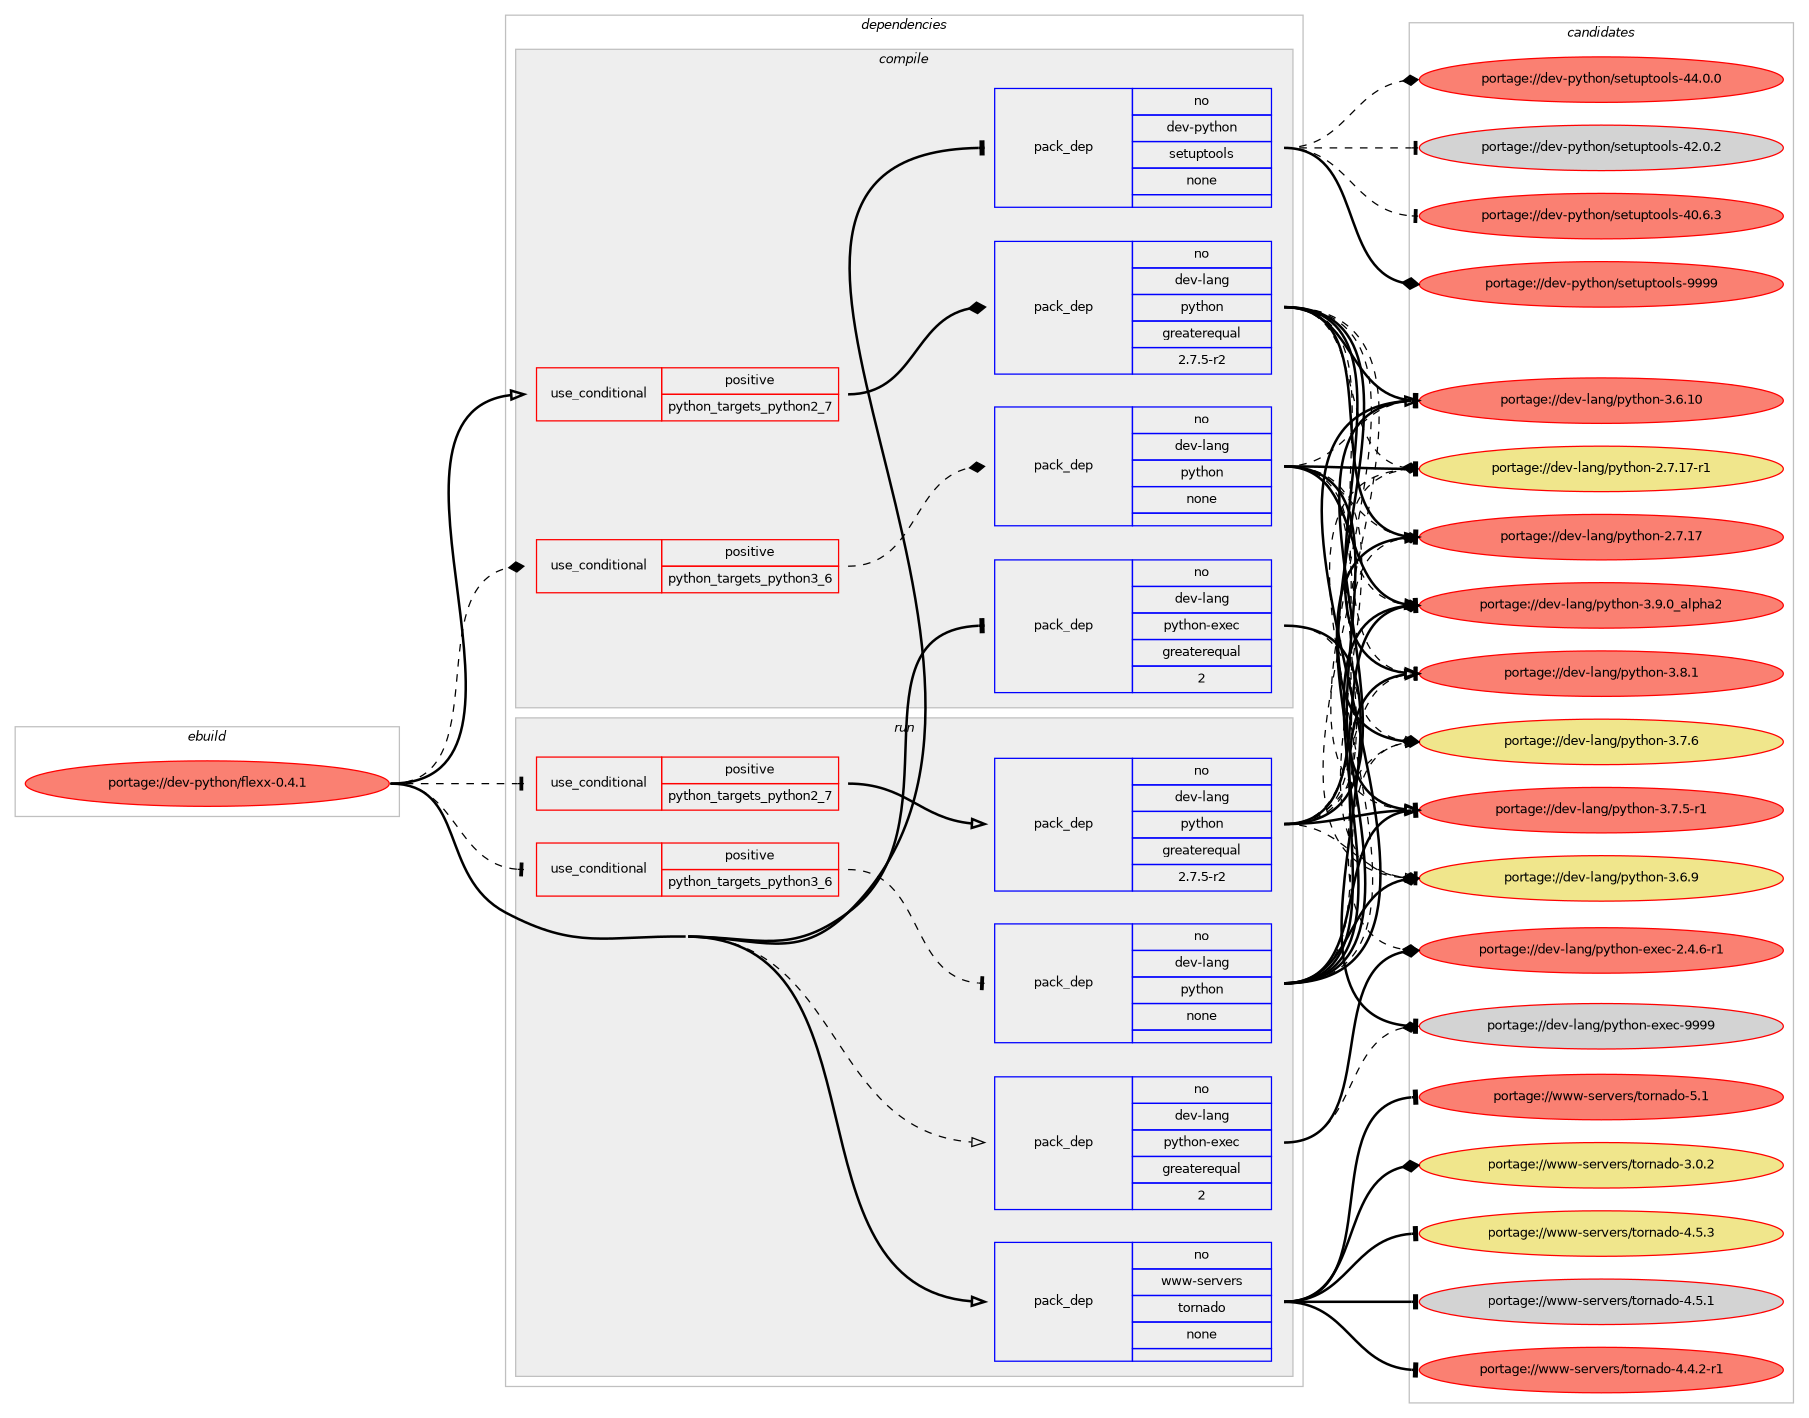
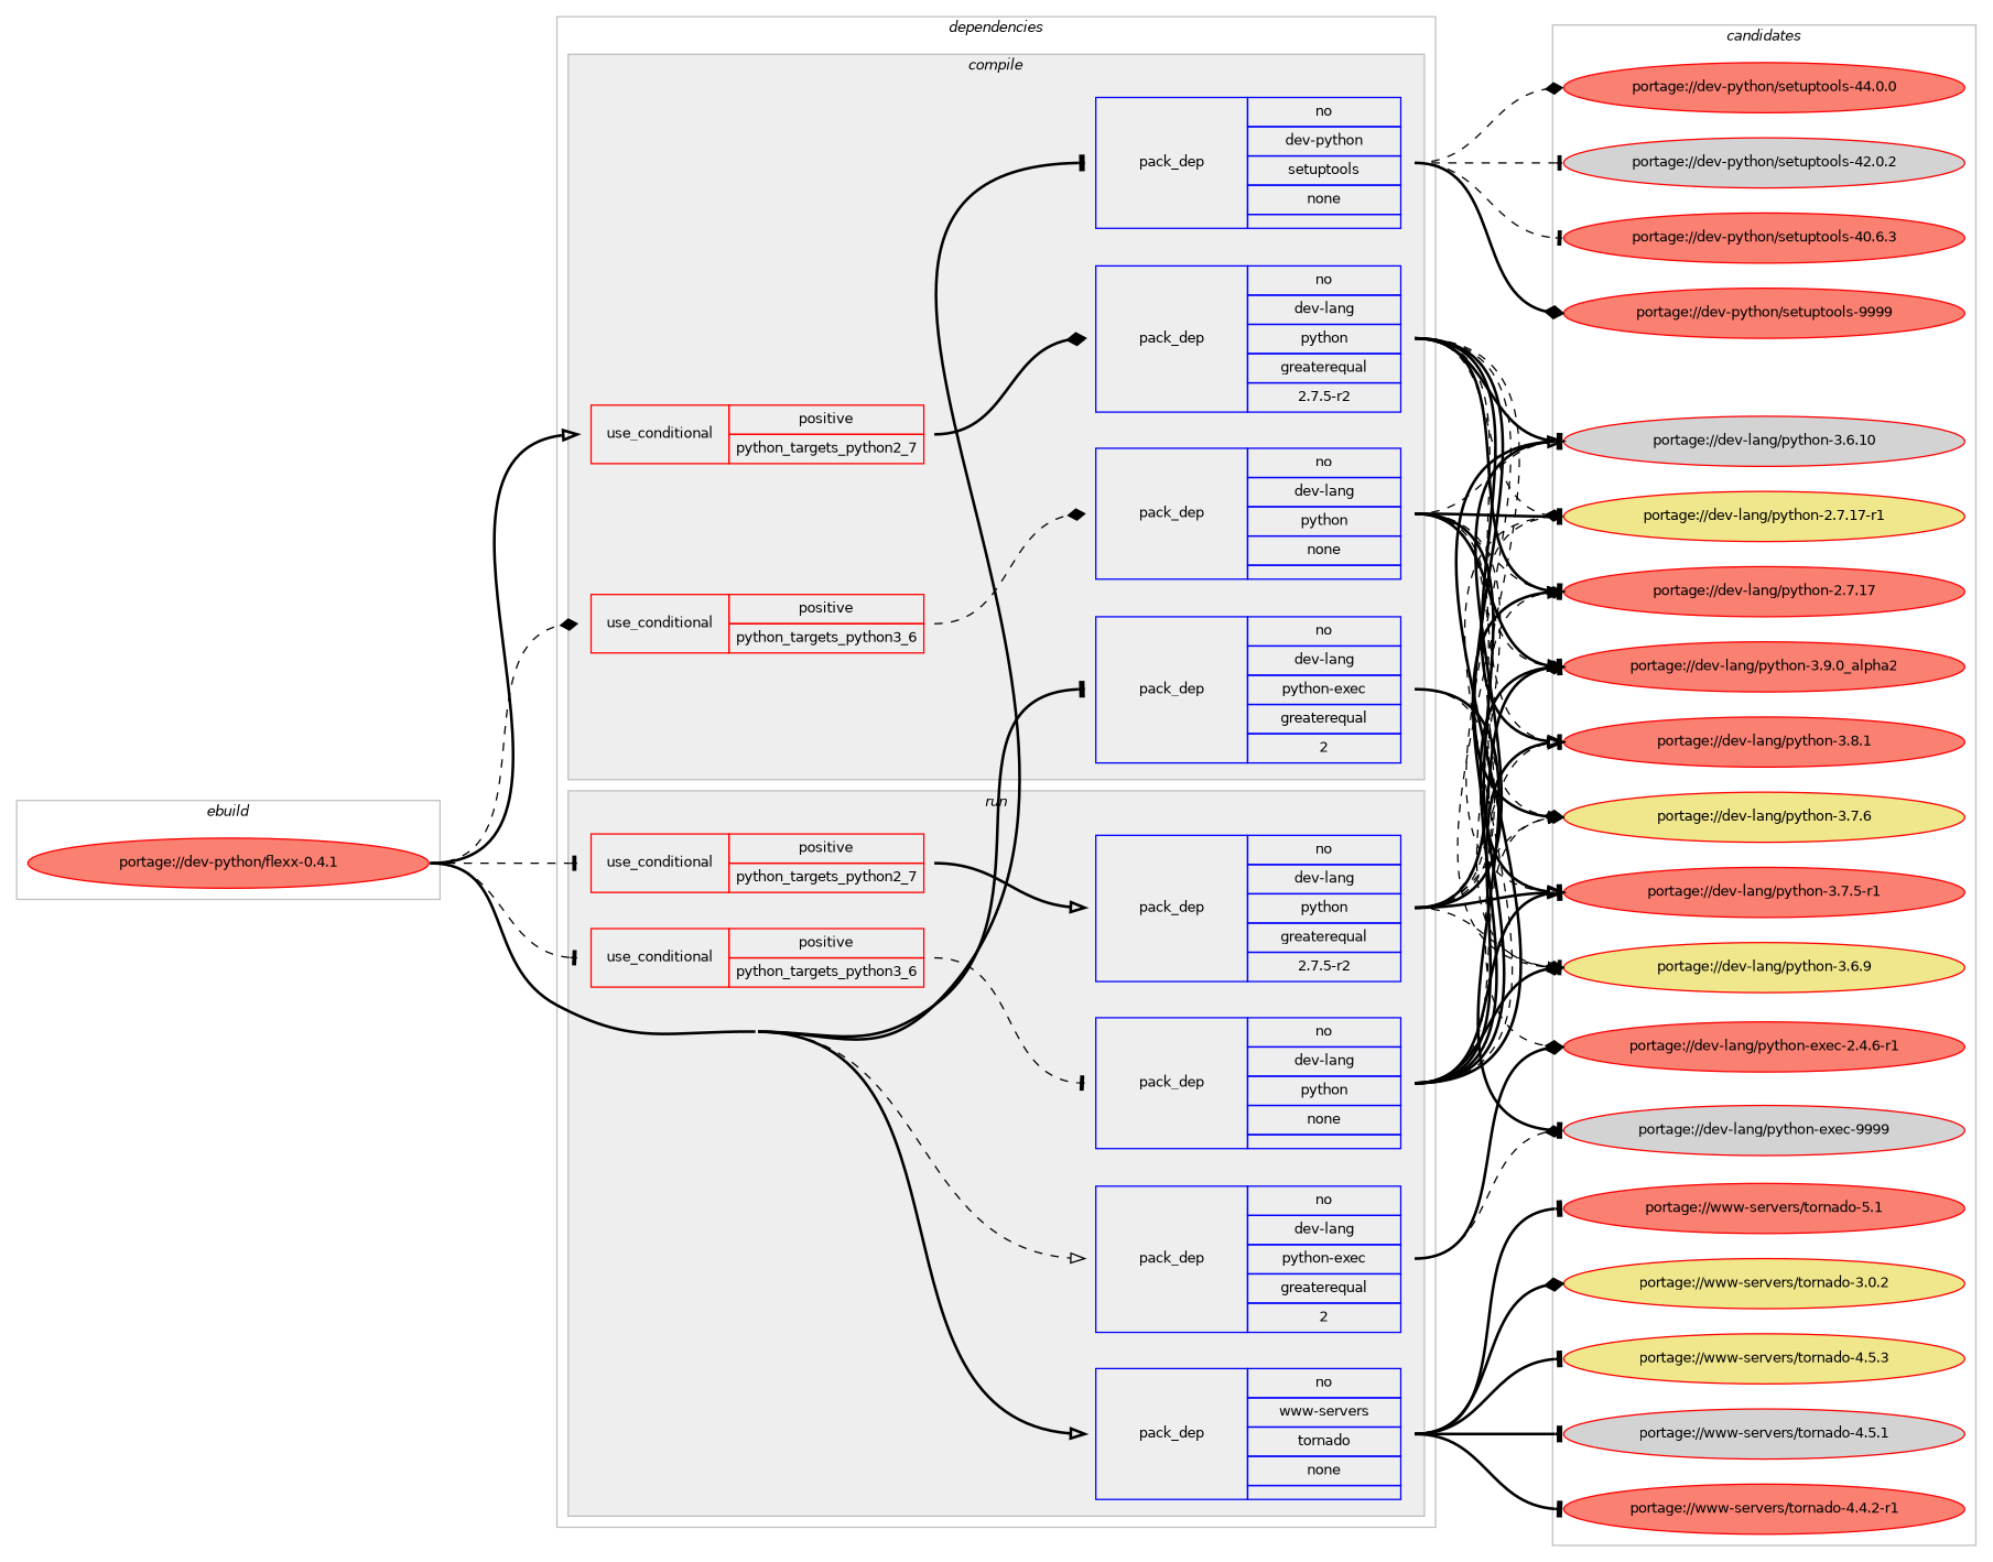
  digraph {
    compound=true
    concentrate=true
    fontname=Helvetica
    fontsize=10
    newrank=true
    rankdir=LR
    ranksep=1.5
    node [color=red fontname=Helvetica fontsize=10 style=filled]
    edge [arrowhead=tee headport=w style=bold tailport=e weight=100]
    n1 [fillcolor=salmon label="portage://dev-python/flexx-0.4.1" width=4]
    n2 [color=blue label=<<TABLE BORDER="0" CELLBORDER="1" CELLSPACING="0" CELLPADDING="4" WIDTH="220"><TR><TD ROWSPAN="6" CELLPADDING="30">pack_dep</TD></TR><TR><TD WIDTH="110">no</TD></TR><TR><TD>dev-lang</TD></TR><TR><TD>python</TD></TR><TR><TD>greaterequal</TD></TR><TR><TD>2.7.5-r2</TD></TR></TABLE>> shape=none style=""]
    n3 [label=<<TABLE BORDER="0" CELLBORDER="1" CELLSPACING="0" CELLPADDING="4"><TR><TD ROWSPAN="3" CELLPADDING="10">use_conditional</TD></TR><TR><TD>positive</TD></TR><TR><TD>python_targets_python2_7</TD></TR></TABLE>> shape=none style=""]
    n4 [color=blue label=<<TABLE BORDER="0" CELLBORDER="1" CELLSPACING="0" CELLPADDING="4" WIDTH="220"><TR><TD ROWSPAN="6" CELLPADDING="30">pack_dep</TD></TR><TR><TD WIDTH="110">no</TD></TR><TR><TD>dev-lang</TD></TR><TR><TD>python</TD></TR><TR><TD>none</TD></TR><TR><TD></TD></TR></TABLE>> shape=none style=""]
    n5 [label=<<TABLE BORDER="0" CELLBORDER="1" CELLSPACING="0" CELLPADDING="4"><TR><TD ROWSPAN="3" CELLPADDING="10">use_conditional</TD></TR><TR><TD>positive</TD></TR><TR><TD>python_targets_python3_6</TD></TR></TABLE>> shape=none style=""]
    n6 [color=blue label=<<TABLE BORDER="0" CELLBORDER="1" CELLSPACING="0" CELLPADDING="4" WIDTH="220"><TR><TD ROWSPAN="6" CELLPADDING="30">pack_dep</TD></TR><TR><TD WIDTH="110">no</TD></TR><TR><TD>dev-lang</TD></TR><TR><TD>python-exec</TD></TR><TR><TD>greaterequal</TD></TR><TR><TD>2</TD></TR></TABLE>> shape=none style=""]
    n7 [color=blue label=<<TABLE BORDER="0" CELLBORDER="1" CELLSPACING="0" CELLPADDING="4" WIDTH="220"><TR><TD ROWSPAN="6" CELLPADDING="30">pack_dep</TD></TR><TR><TD WIDTH="110">no</TD></TR><TR><TD>dev-python</TD></TR><TR><TD>setuptools</TD></TR><TR><TD>none</TD></TR><TR><TD></TD></TR></TABLE>> shape=none style=""]
    n8 [color=blue label=<<TABLE BORDER="0" CELLBORDER="1" CELLSPACING="0" CELLPADDING="4" WIDTH="220"><TR><TD ROWSPAN="6" CELLPADDING="30">pack_dep</TD></TR><TR><TD WIDTH="110">no</TD></TR><TR><TD>dev-lang</TD></TR><TR><TD>python</TD></TR><TR><TD>greaterequal</TD></TR><TR><TD>2.7.5-r2</TD></TR></TABLE>> shape=none style=""]
    n9 [label=<<TABLE BORDER="0" CELLBORDER="1" CELLSPACING="0" CELLPADDING="4"><TR><TD ROWSPAN="3" CELLPADDING="10">use_conditional</TD></TR><TR><TD>positive</TD></TR><TR><TD>python_targets_python2_7</TD></TR></TABLE>> shape=none style=""]
    n10 [color=blue label=<<TABLE BORDER="0" CELLBORDER="1" CELLSPACING="0" CELLPADDING="4" WIDTH="220"><TR><TD ROWSPAN="6" CELLPADDING="30">pack_dep</TD></TR><TR><TD WIDTH="110">no</TD></TR><TR><TD>dev-lang</TD></TR><TR><TD>python</TD></TR><TR><TD>none</TD></TR><TR><TD></TD></TR></TABLE>> shape=none style=""]
    n11 [label=<<TABLE BORDER="0" CELLBORDER="1" CELLSPACING="0" CELLPADDING="4"><TR><TD ROWSPAN="3" CELLPADDING="10">use_conditional</TD></TR><TR><TD>positive</TD></TR><TR><TD>python_targets_python3_6</TD></TR></TABLE>> shape=none style=""]
    n12 [color=blue label=<<TABLE BORDER="0" CELLBORDER="1" CELLSPACING="0" CELLPADDING="4" WIDTH="220"><TR><TD ROWSPAN="6" CELLPADDING="30">pack_dep</TD></TR><TR><TD WIDTH="110">no</TD></TR><TR><TD>dev-lang</TD></TR><TR><TD>python-exec</TD></TR><TR><TD>greaterequal</TD></TR><TR><TD>2</TD></TR></TABLE>> shape=none style=""]
    n13 [color=blue label=<<TABLE BORDER="0" CELLBORDER="1" CELLSPACING="0" CELLPADDING="4" WIDTH="220"><TR><TD ROWSPAN="6" CELLPADDING="30">pack_dep</TD></TR><TR><TD WIDTH="110">no</TD></TR><TR><TD>www-servers</TD></TR><TR><TD>tornado</TD></TR><TR><TD>none</TD></TR><TR><TD></TD></TR></TABLE>> shape=none style=""]
    n14 [fillcolor=salmon label="portage://dev-lang/python-3.9.0_alpha2" width=4]
    n15 [fillcolor=salmon label="portage://dev-lang/python-3.8.1" width=4]
    n16 [fillcolor=khaki label="portage://dev-lang/python-3.7.6" width=4]
    n17 [fillcolor=salmon label="portage://dev-lang/python-3.7.5-r1" width=4]
    n18 [fillcolor=khaki label="portage://dev-lang/python-3.6.9" width=4]
-   n19 [fillcolor=salmon label="portage://dev-lang/python-3.6.10" width=4]
+   n19 [fillcolor=lightgrey label="portage://dev-lang/python-3.6.10" width=4]
    n20 [fillcolor=khaki label="portage://dev-lang/python-2.7.17-r1" width=4]
    n21 [fillcolor=salmon label="portage://dev-lang/python-2.7.17" width=4]
    n22 [fillcolor=lightgrey label="portage://dev-lang/python-exec-9999" width=4]
    n23 [fillcolor=salmon label="portage://dev-lang/python-exec-2.4.6-r1" width=4]
    n24 [fillcolor=salmon label="portage://dev-python/setuptools-9999" width=4]
    n25 [fillcolor=salmon label="portage://dev-python/setuptools-44.0.0" width=4]
    n26 [fillcolor=lightgrey label="portage://dev-python/setuptools-42.0.2" width=4]
    n27 [fillcolor=salmon label="portage://dev-python/setuptools-40.6.3" width=4]
    n28 [fillcolor=salmon label="portage://www-servers/tornado-5.1" width=4]
    n29 [fillcolor=khaki label="portage://www-servers/tornado-3.0.2" width=4]
    n30 [fillcolor=khaki label="portage://www-servers/tornado-4.5.3" width=4]
    n31 [fillcolor=lightgrey label="portage://www-servers/tornado-4.5.1" width=4]
    n32 [fillcolor=salmon label="portage://www-servers/tornado-4.4.2-r1" width=4]
    subgraph cluster_1 {
      color=gray
      label=<<i>ebuild</i>>
      n1
    }
    subgraph cluster_2 {
      color=gray
      label=<<i>dependencies</i>>
      subgraph cluster_3 {
        color=gray
        fillcolor="#eeeeee"
        label=<<i>compile</i>>
        style=filled
        subgraph sub_4 {
          color=gray
          fillcolor="#eeeeee"
          label=<<i>compile</i>>
          style=filled
          n5
          subgraph sub_5 {
            color=gray
            fillcolor="#eeeeee"
            label=<<i>compile</i>>
            style=filled
            n4
          }
        }
        subgraph sub_6 {
          color=gray
          fillcolor="#eeeeee"
          label=<<i>compile</i>>
          style=filled
          n3
          subgraph sub_7 {
            color=gray
            fillcolor="#eeeeee"
            label=<<i>compile</i>>
            style=filled
            n2
          }
        }
        subgraph sub_8 {
          color=gray
          fillcolor="#eeeeee"
          label=<<i>compile</i>>
          style=filled
          n6
        }
        subgraph sub_9 {
          color=gray
          fillcolor="#eeeeee"
          label=<<i>compile</i>>
          style=filled
          n7
        }
      }
      subgraph cluster_10 {
        color=gray
        fillcolor="#eeeeee"
        label=<<i>compile and run</i>>
        style=filled
      }
      subgraph cluster_11 {
        color=gray
        fillcolor="#eeeeee"
        label=<<i>run</i>>
        style=filled
        subgraph sub_12 {
          color=gray
          fillcolor="#eeeeee"
          label=<<i>run</i>>
          style=filled
          n9
          subgraph sub_13 {
            color=gray
            fillcolor="#eeeeee"
            label=<<i>run</i>>
            style=filled
            n8
          }
        }
        subgraph sub_14 {
          color=gray
          fillcolor="#eeeeee"
          label=<<i>run</i>>
          style=filled
          n11
          subgraph sub_15 {
            color=gray
            fillcolor="#eeeeee"
            label=<<i>run</i>>
            style=filled
            n10
          }
        }
        subgraph sub_16 {
          color=gray
          fillcolor="#eeeeee"
          label=<<i>run</i>>
          style=filled
          n12
        }
        subgraph sub_17 {
          color=gray
          fillcolor="#eeeeee"
          label=<<i>run</i>>
          style=filled
          n13
        }
      }
    }
    subgraph cluster_18 {
      color=gray
      label=<<i>candidates</i>>
      rank=same
      subgraph sub_19 {
        color=black
        label=<<i>candidates</i>>
        nodesep=1
        rank=same
        n14
        n15
        n16
        n17
        n18
        n19
        n20
        n21
      }
      subgraph sub_20 {
        color=black
        label=<<i>candidates</i>>
        nodesep=1
        rank=same
        n14
        n15
        n16
        n17
        n18
        n19
        n20
        n21
      }
      subgraph sub_21 {
        color=black
        label=<<i>candidates</i>>
        nodesep=1
        rank=same
        n22
        n23
      }
      subgraph sub_22 {
        color=black
        label=<<i>candidates</i>>
        nodesep=1
        rank=same
        n24
        n25
        n26
        n27
      }
      subgraph sub_23 {
        color=black
        label=<<i>candidates</i>>
        nodesep=1
        rank=same
        n14
        n15
        n16
        n17
        n18
        n19
        n20
        n21
      }
      subgraph sub_24 {
        color=black
        label=<<i>candidates</i>>
        nodesep=1
        rank=same
        n14
        n15
        n16
        n17
        n18
        n19
        n20
        n21
      }
      subgraph sub_25 {
        color=black
        label=<<i>candidates</i>>
        nodesep=1
        rank=same
        n22
        n23
      }
      subgraph sub_26 {
        color=black
        label=<<i>candidates</i>>
        nodesep=1
        rank=same
        n28
        n29
        n30
        n31
        n32
      }
    }
    n1 -> n3 [arrowhead=onormal weight=20]
    n1 -> n5 [arrowhead=diamond style=dashed weight=20]
    n1 -> n6 [weight=20]
    n1 -> n7 [weight=20]
    n1 -> n9 [style=dashed weight=20]
    n1 -> n11 [style=dashed weight=20]
    n1 -> n12 [arrowhead=onormal style=dashed weight=20]
    n1 -> n13 [arrowhead=onormal weight=20]
    n2 -> n14 [arrowhead=onormal style=dashed]
    n2 -> n15 [arrowhead=onormal]
    n2 -> n16 [arrowhead=diamond]
    n2 -> n17 [arrowhead=onormal style=dashed]
    n2 -> n18 [arrowhead=onormal style=dashed]
    n2 -> n19
    n2 -> n20 [arrowhead=diamond style=dashed]
    n2 -> n21
    n3 -> n2 [arrowhead=diamond weight=20]
    n4 -> n14 [arrowhead=onormal]
    n4 -> n15 [style=dashed]
    n4 -> n16 [arrowhead=onormal style=dashed]
    n4 -> n17 [arrowhead=onormal]
    n4 -> n18 [style=dashed]
    n4 -> n19 [style=dashed]
    n4 -> n20
    n4 -> n21 [style=dashed]
    n5 -> n4 [arrowhead=diamond style=dashed weight=20]
    n6 -> n22
    n6 -> n23 [arrowhead=diamond style=dashed]
    n7 -> n24 [arrowhead=diamond]
    n7 -> n25 [arrowhead=diamond style=dashed]
    n7 -> n26 [style=dashed]
    n7 -> n27 [style=dashed]
    n8 -> n14
    n8 -> n15 [style=dashed]
    n8 -> n16 [arrowhead=onormal style=dashed]
    n8 -> n17 [arrowhead=onormal]
    n8 -> n18 [arrowhead=diamond style=dashed]
    n8 -> n19
    n8 -> n20 [style=dashed]
    n8 -> n21 [arrowhead=diamond style=dashed]
    n9 -> n8 [arrowhead=onormal weight=20]
    n10 -> n14 [arrowhead=diamond]
    n10 -> n15 [arrowhead=onormal]
    n10 -> n16 [arrowhead=onormal style=dashed]
    n10 -> n17
    n10 -> n18 [arrowhead=diamond]
    n10 -> n19 [arrowhead=onormal]
    n10 -> n20 [style=dashed]
    n10 -> n21 [arrowhead=onormal]
    n11 -> n10 [style=dashed weight=20]
    n12 -> n22 [arrowhead=diamond style=dashed]
    n12 -> n23 [arrowhead=diamond]
    n13 -> n28
    n13 -> n29 [arrowhead=diamond]
    n13 -> n30
    n13 -> n31
    n13 -> n32
  }
